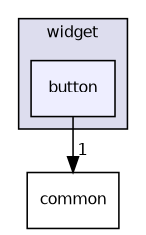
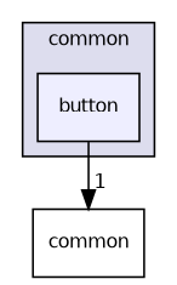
  digraph {
    compound=true
    node [fontname=Helvetica fontsize=10 shape=box]
    n1 [fillcolor="#eeeeff" label=button pencolor=black style=filled]
    n2 [label=common]
    subgraph cluster_1 {
      bgcolor="#ddddee"
      fontname=Helvetica
      fontsize=10
-     label=widget
+     label=common
      pencolor=black
      n1
    }
    n1 -> n2 [headlabel=1 labeldistance=1.5 labelfontname=Helvetica labelfontsize=10]
  }
